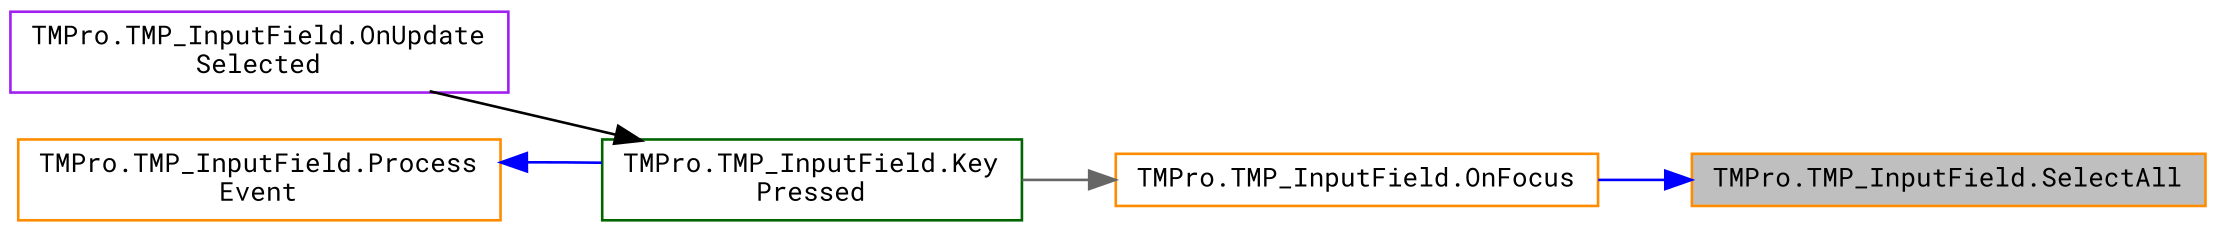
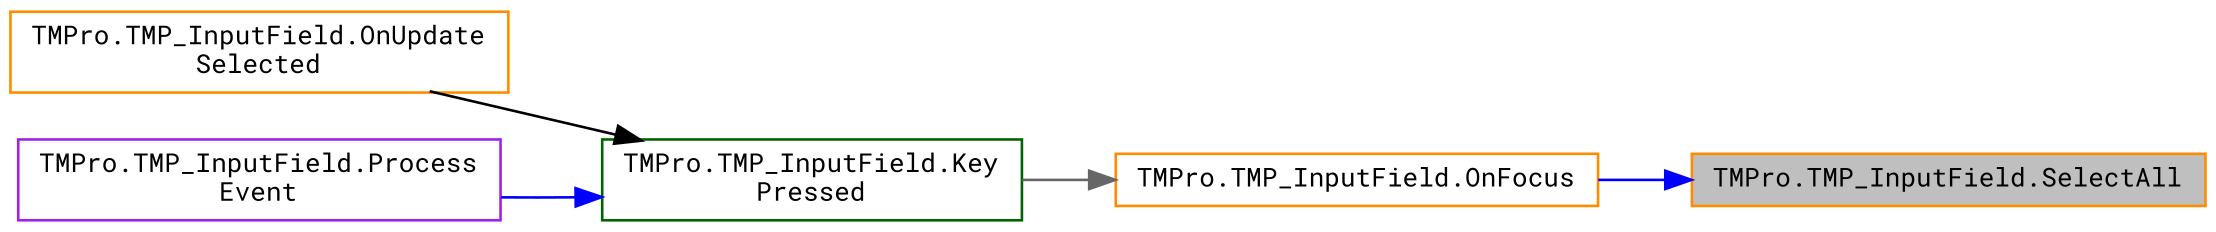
  digraph {
    fontname="Roboto Mono"
    rankdir=RL
    node [color=darkorange fillcolor=white fontname="Roboto Mono" fontsize=10 shape=record style=filled]
    edge [color=blue dir=back fontname="Roboto Mono" fontsize=10 labelfontname=Helvetica labelfontsize=10 style=solid]
    n1 [fillcolor=grey75 fontcolor=black height=0.2 label="TMPro.TMP_InputField.SelectAll" width=0.4]
    n2 [height=0.2 label="TMPro.TMP_InputField.OnFocus" width=0.4]
    n3 [color=darkgreen height=0.2 label="TMPro.TMP_InputField.Key\lPressed" width=0.4]
-   n4 [color=purple height=0.2 label="TMPro.TMP_InputField.OnUpdate\lSelected" width=0.4]
-   n5 [height=0.2 label="TMPro.TMP_InputField.Process\lEvent" width=0.4]
+   n4 [height=0.2 label="TMPro.TMP_InputField.OnUpdate\lSelected" width=0.4]
+   n5 [color=purple height=0.2 label="TMPro.TMP_InputField.Process\lEvent" width=0.4]
    n1 -> n2
    n2 -> n3 [color=gray40]
    n3 -> n4 [color=black]
-   n5 -> n3
+   n3 -> n5
  }
